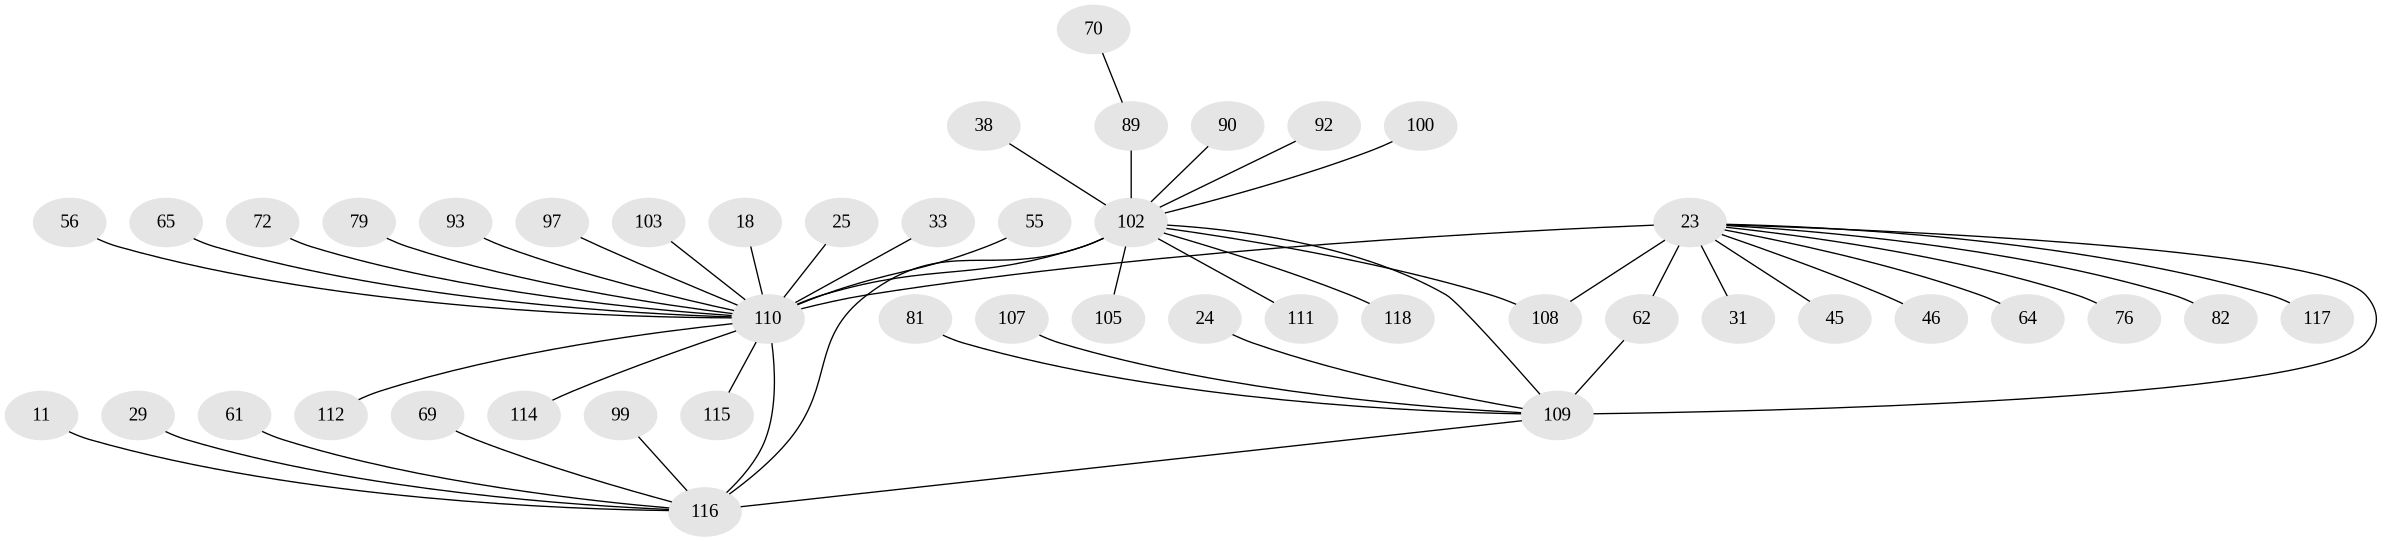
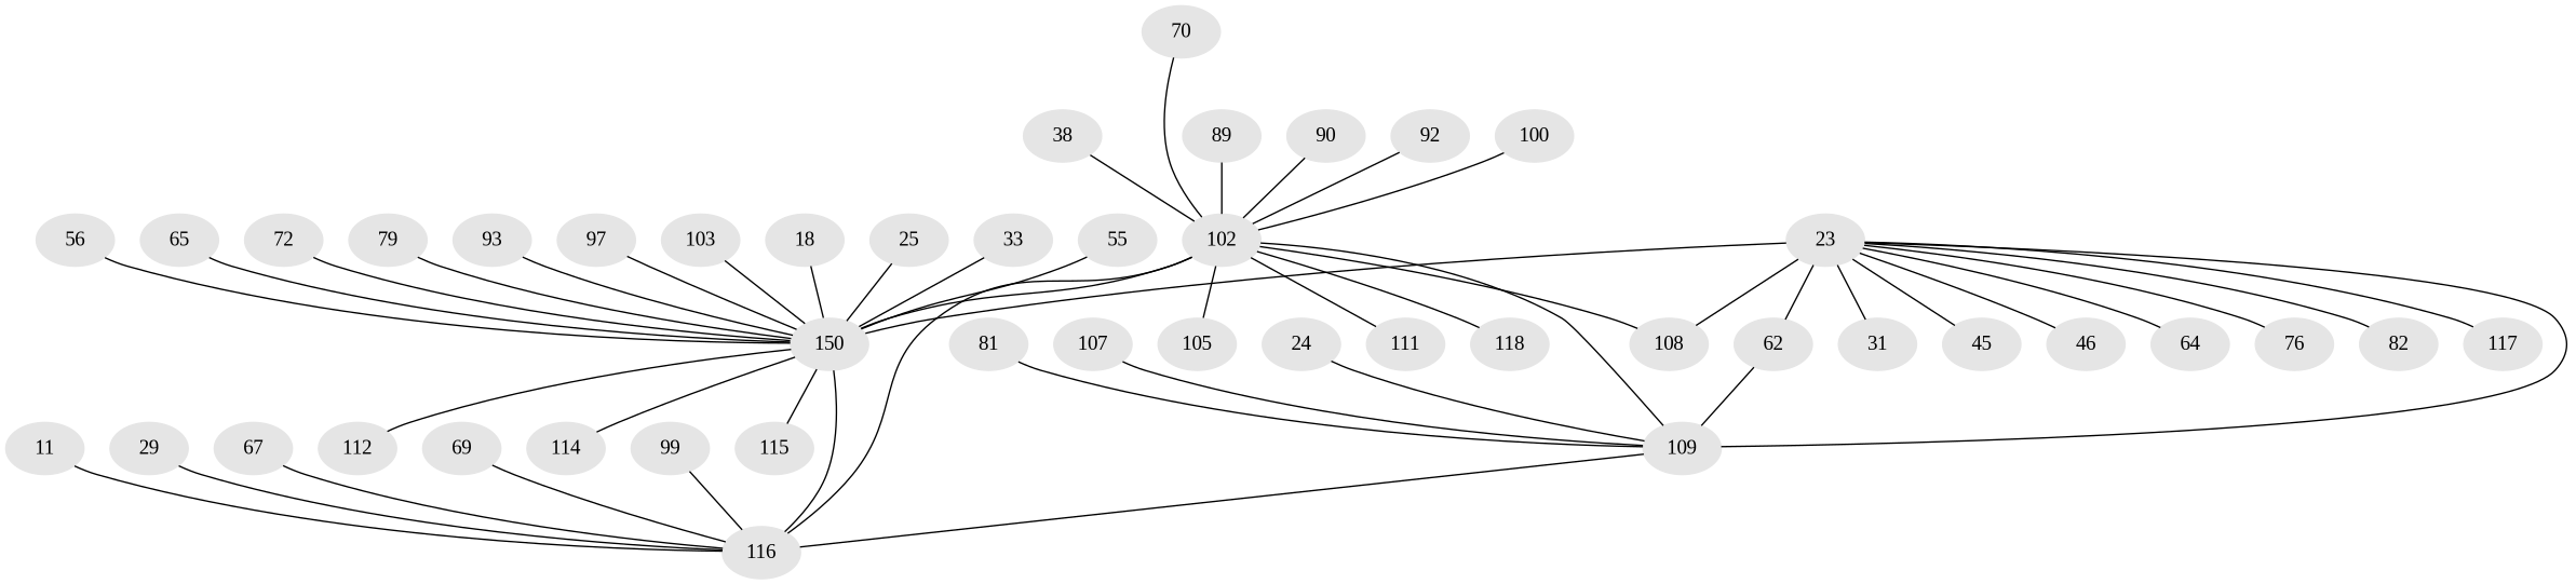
  graph {
    fontname="Liberation Serif"
    node [color=gray90 fontname="Liberation Serif" style=filled]
    edge [fontname="Liberation Serif"]
    116 [super="+75+113"]
    11
-   110 [super="+66+87+36+89+78"]
+   110 [super="+66+87+36+89+78" label=150]
    112
    114 [super="+30+85"]
    115
    18
    23 [super="+16+7"]
    31
    45
    46 [super="+5"]
    62
    64
    76
    82
    108 [super="+88"]
    109 [super="+96+106+41"]
    117 [super="+91+94+104"]
    24
    25
    102 [super="+13+54+98"]
    105 [super="+40"]
    111 [super="+35"]
    118
    29 [super="+22"]
    33
    38
    55
    56 [super="+48"]
    65
-   67 [label=61]
+   67
    69 [super="+47"]
    70
    72
    79
    n36 [label=89]
    81
    90
    92
    93
    97
    99
    100
    103 [super="+68"]
    107
    11 -- 116
    110 -- 116 [weight=3]
    110 -- 112
    110 -- 114
    110 -- 115
    18 -- 110
    23 -- 110 [weight=9]
    23 -- 31
    23 -- 45
    23 -- 46
    23 -- 62
    23 -- 64
    23 -- 76
    23 -- 82
    23 -- 108
    23 -- 109 [weight=4]
    23 -- 117
    62 -- 109
    109 -- 116
    24 -- 109
    25 -- 110
    102 -- 116 [weight=3]
    102 -- 110 [weight=5]
    102 -- 108
    102 -- 109
    102 -- 105
    102 -- 111
    102 -- 118
    29 -- 116 [weight=3]
    33 -- 110
    38 -- 102
    55 -- 110
    56 -- 110
    65 -- 110
    67 -- 116
    69 -- 116
-   70 -- n36 [weight=2]
+   70 -- 102 [weight=2]
    72 -- 110
    79 -- 110
    n36 -- 102
    81 -- 109
    90 -- 102
    92 -- 102
    93 -- 110
    97 -- 110
    99 -- 116
    100 -- 102
    103 -- 110
    107 -- 109
  }
